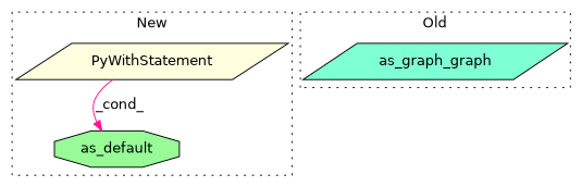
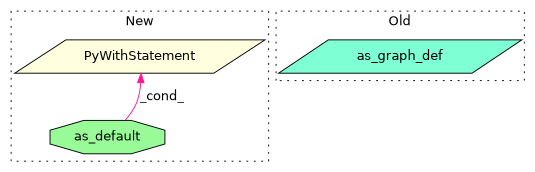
  digraph {
    fontname="DejaVu Sans"
    node [a=32 shape=parallelogram style=filled fontname="DejaVu Sans"]
    n1 [a=104 l="10,2" label=PyWithStatement s="7358,7382" fillcolor=lightyellow]
    n2 [l=12 label=as_default s=7370 shape=octagon fillcolor=palegreen]
-   n3 [l="13,1" label=as_graph_graph s="7310,7327" fillcolor=aquamarine]
+   n3 [l="13,1" label=as_graph_def s="7310,7327" fillcolor=aquamarine]
    subgraph cluster_1 {
      label=New
      style=dotted
      n1
      n2
    }
    subgraph cluster_2 {
      label=Old
      style=dotted
      n3
    }
-   n1 -> n2 [label=_cond_ color=deeppink fontname="DejaVu Sans"]
+   n2 -> n1 [label=_cond_ color=deeppink fontname="DejaVu Sans"]
  }
